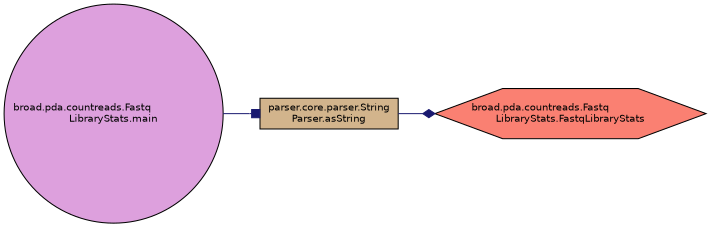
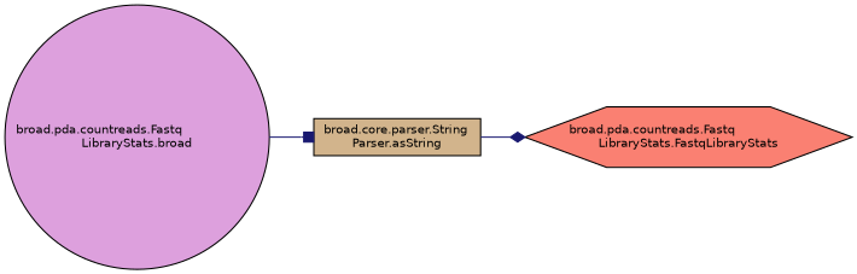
  digraph {
    rankdir=LR
    node [color=black fontname=Helvetica fontsize=10 style=filled]
    edge [color=midnightblue fontname=Helvetica fontsize=10 labelfontname=Helvetica labelfontsize=10 style=solid]
-   n1 [fillcolor=plum fontcolor=black height=0.2 label="broad.pda.countreads.Fastq\lLibraryStats.main" shape=circle width=0.4]
-   n2 [fillcolor=tan height=0.2 label="parser.core.parser.String\lParser.asString" shape=box width=0.4]
+   n1 [fillcolor=plum fontcolor=black height=0.2 label="broad.pda.countreads.Fastq\lLibraryStats.broad" shape=circle width=0.4]
+   n2 [fillcolor=tan height=0.2 label="broad.core.parser.String\lParser.asString" shape=box width=0.4]
    n3 [fillcolor=salmon height=0.2 label="broad.pda.countreads.Fastq\lLibraryStats.FastqLibraryStats" shape=hexagon width=0.4]
    n1 -> n2 [arrowhead=box]
    n2 -> n3 [arrowhead=diamond]
  }
